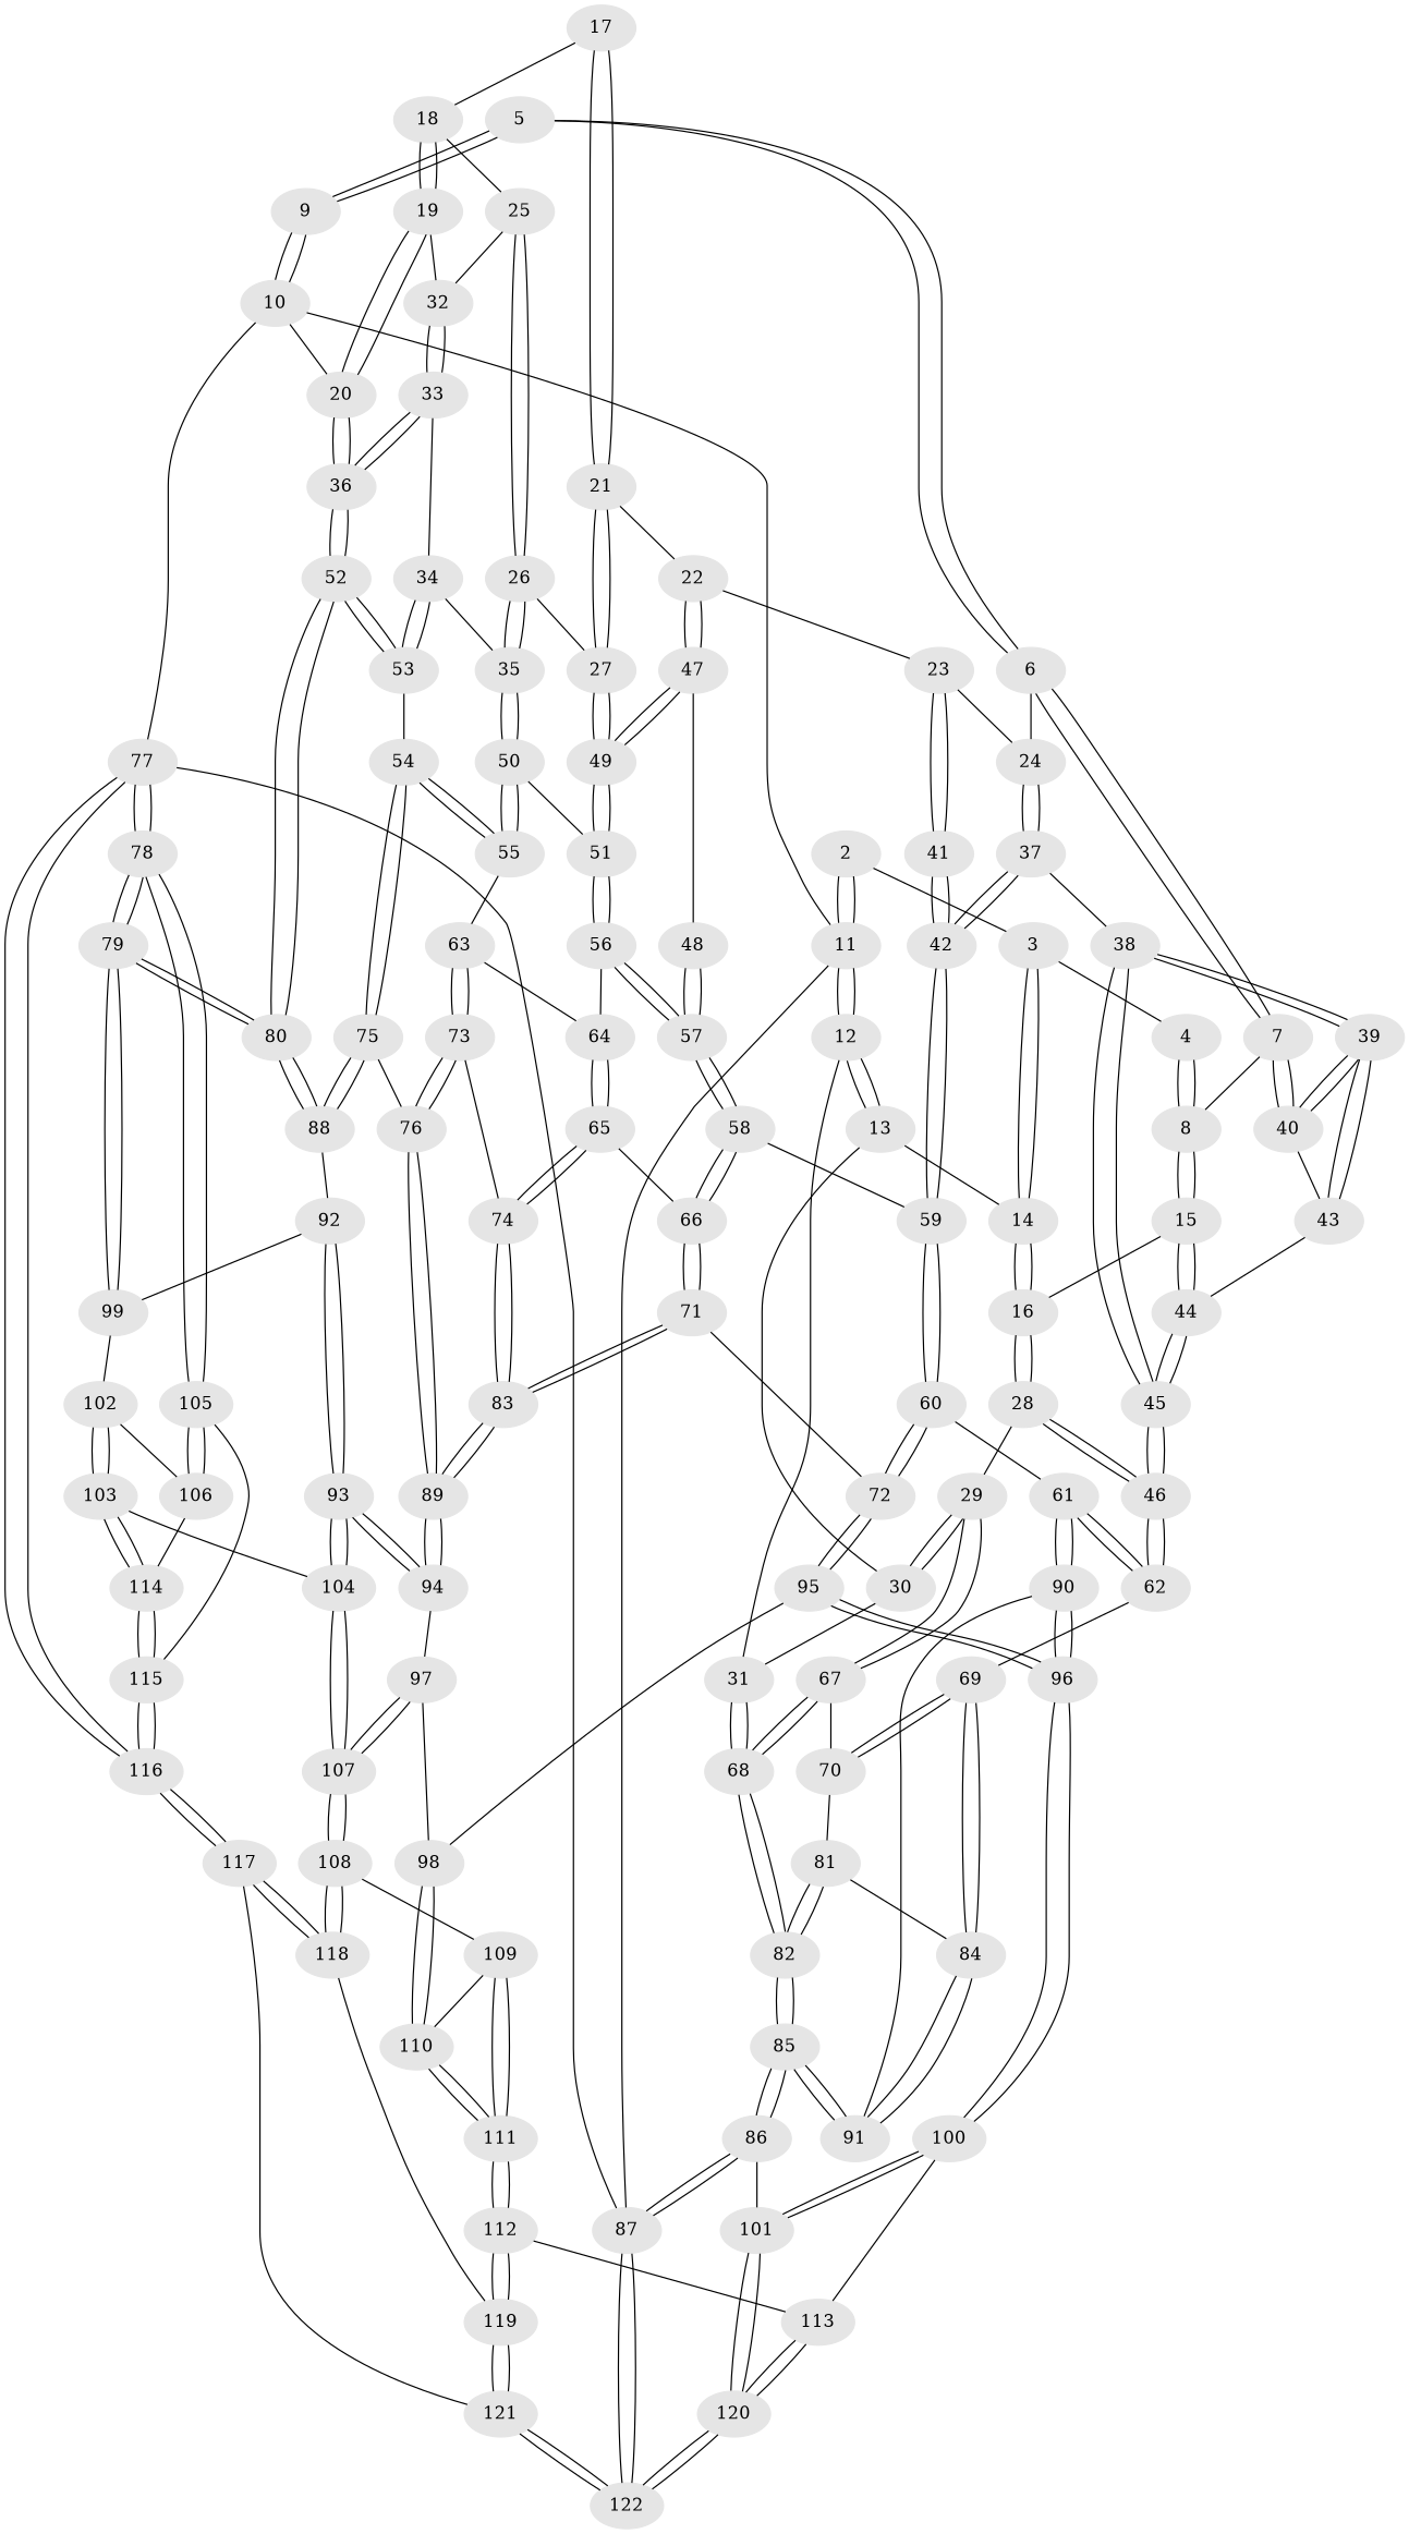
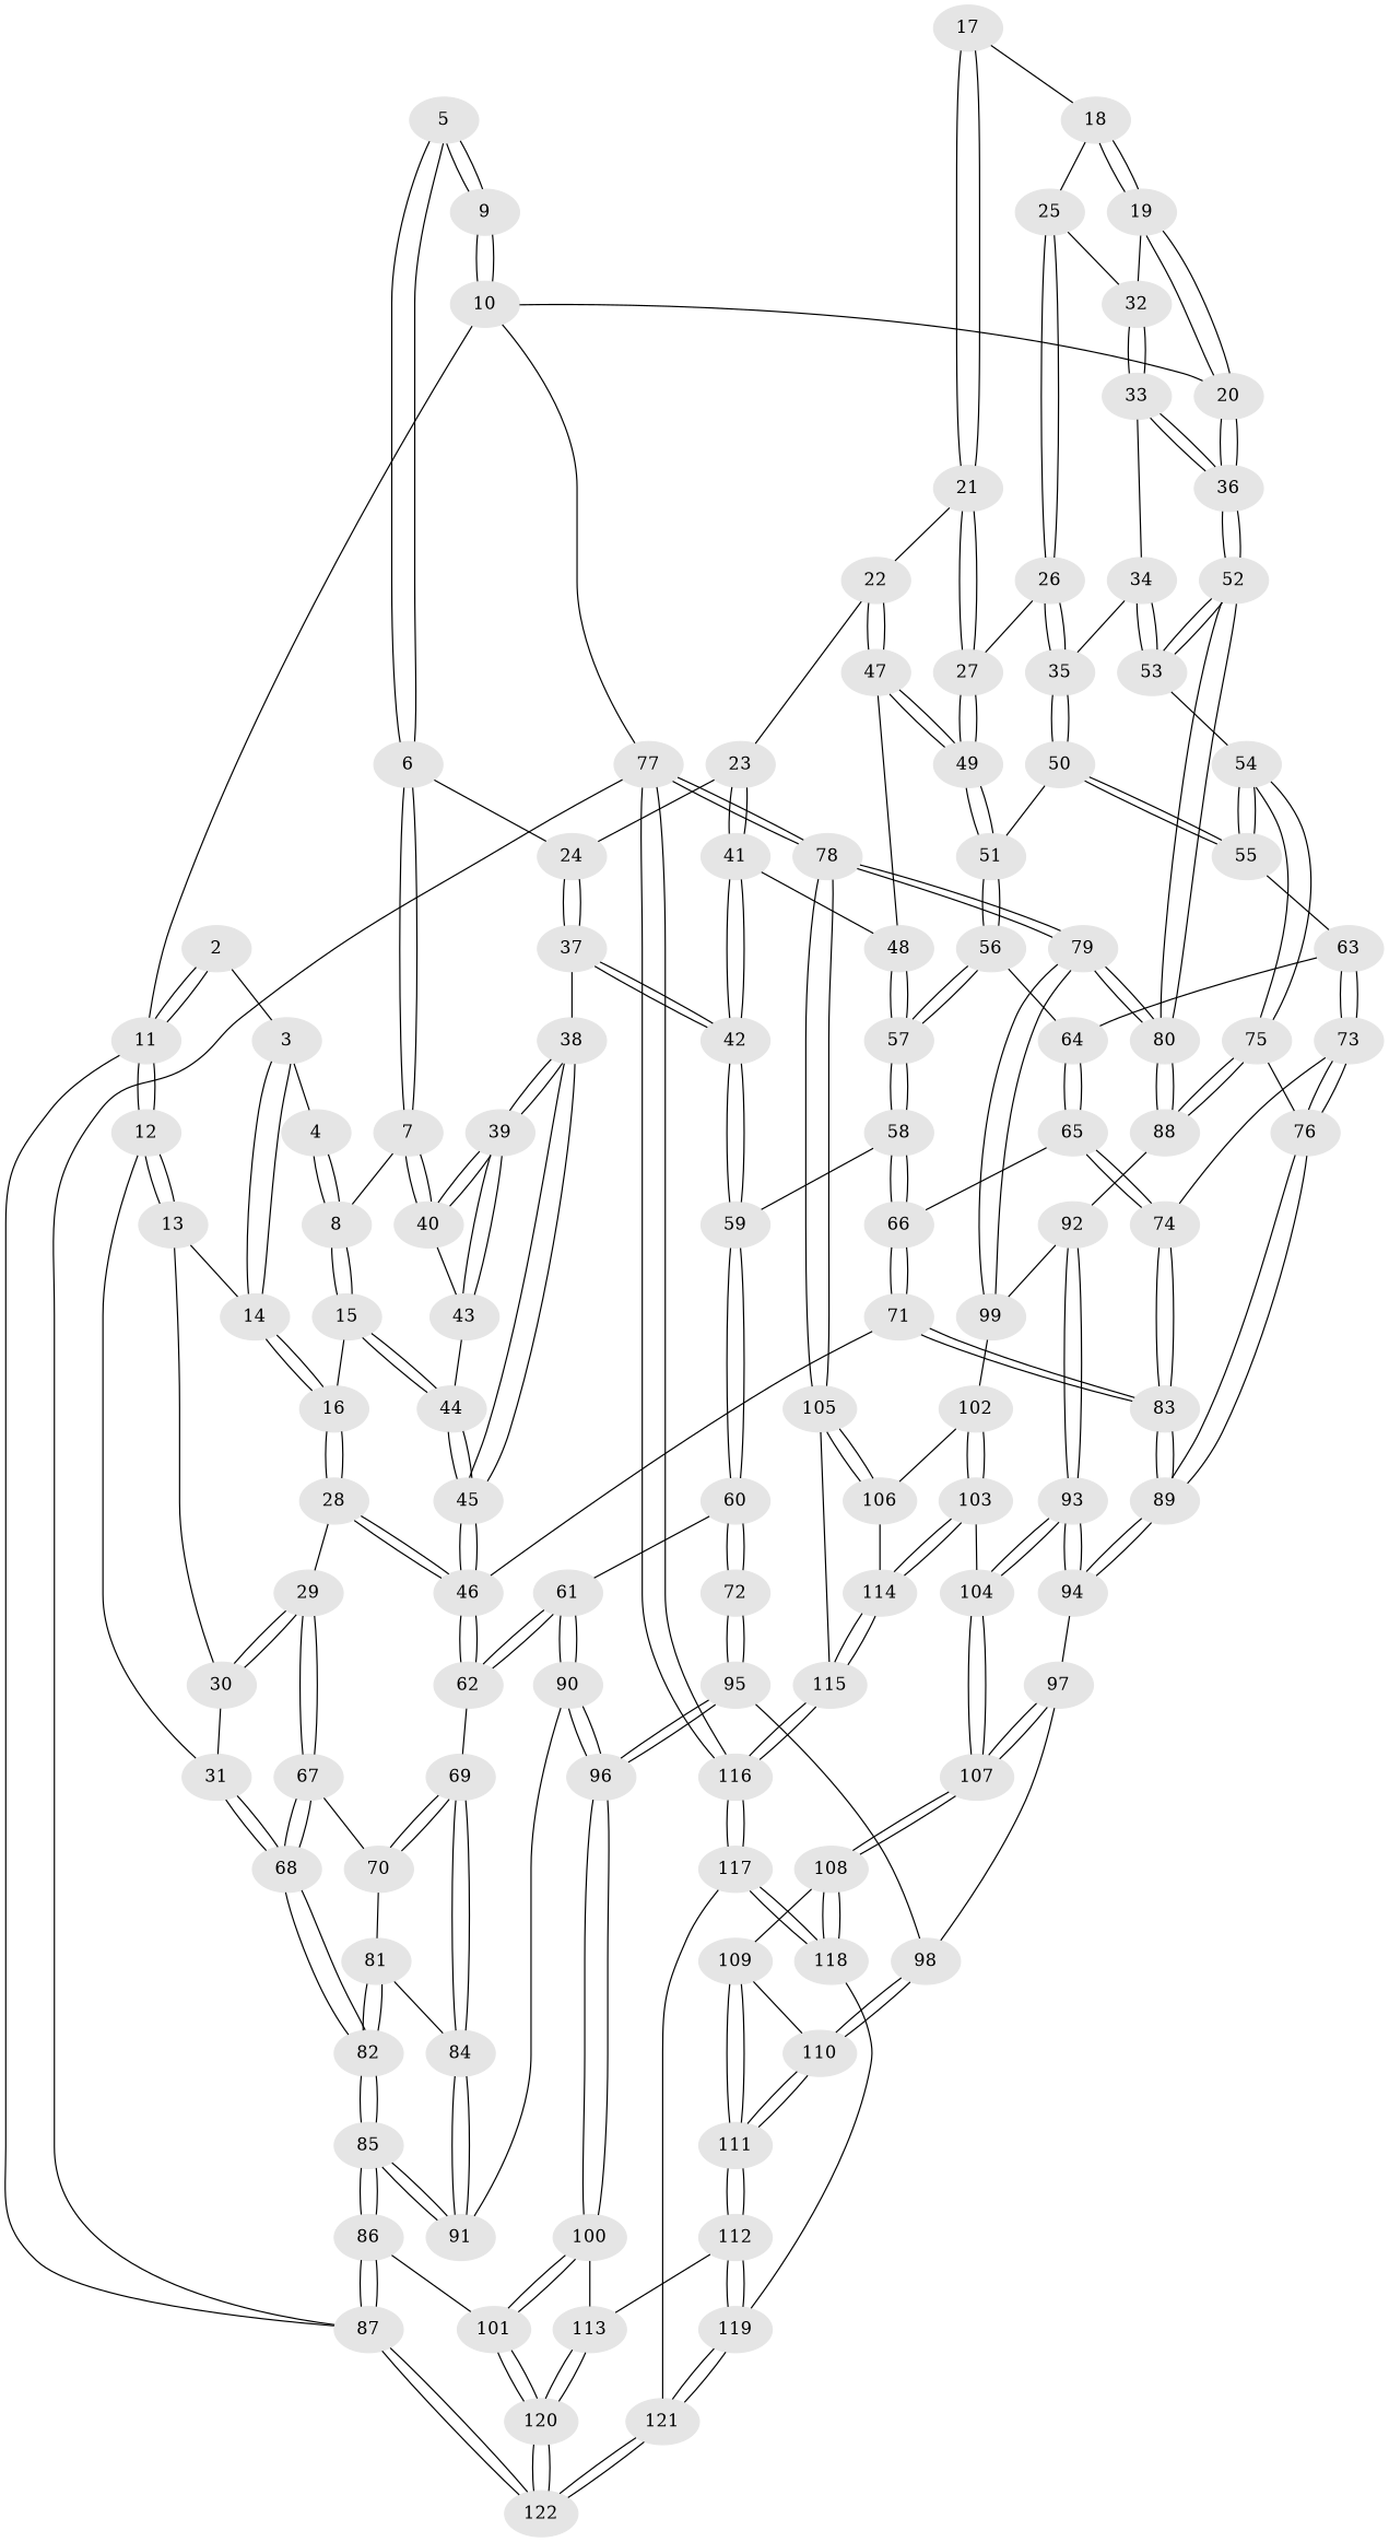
  graph {
    fontname="DejaVu Serif"
    node [color=gray90 fontname="DejaVu Serif" style=filled]
    edge [fontname="DejaVu Serif"]
    2
    3
    11
    5
    6
    9
    4
    14
    12
    87
    8
    16
    15
    7
    24
    10
    40
    37
    43
    44
    20
    77
    36
    78
    116
    13
    31
    122
    30
    68
    28
    45
    29
    46
    17
    18
    21
    19
    25
    22
    27
    32
    26
    33
    52
    23
    47
    49
    41
    48
    42
    38
    35
    50
    51
    67
    62
    70
    82
    34
    53
    54
    55
    80
    39
    59
    57
    60
    69
    58
    56
    63
    64
    88
    75
    76
    73
    65
    66
    71
    61
    72
    90
    95
    91
    96
    84
    74
    83
    81
    85
    89
    98
    92
    94
    79
    105
    117
    99
    106
    115
    102
    86
    101
    120
    93
    97
    100
    104
    107
    110
    113
    108
    111
    103
    114
    109
    118
    119
    112
    121
    2 -- 3
    2 -- 11
    2 -- 11
    3 -- 4
    3 -- 14
    3 -- 14
    11 -- 12
    11 -- 12
    11 -- 87
    5 -- 6
    5 -- 6
    5 -- 9
    5 -- 9
    6 -- 7
    6 -- 7
    6 -- 24
    9 -- 10
    9 -- 10
    4 -- 8
    4 -- 8
    14 -- 16
    14 -- 16
    12 -- 13
    12 -- 13
    12 -- 31
    87 -- 122
    87 -- 122
    8 -- 15
    8 -- 15
    16 -- 28
    16 -- 28
    15 -- 16
    15 -- 44
    15 -- 44
    7 -- 8
    7 -- 40
    7 -- 40
    24 -- 37
    24 -- 37
    10 -- 11
    10 -- 20
    10 -- 77
    40 -- 43
    37 -- 42
    37 -- 42
    37 -- 38
    43 -- 44
    44 -- 45
    44 -- 45
    20 -- 36
    20 -- 36
    77 -- 87
    77 -- 78
    77 -- 78
    77 -- 116
    77 -- 116
    36 -- 52
    36 -- 52
    78 -- 79
    78 -- 79
    78 -- 105
    78 -- 105
    116 -- 117
    116 -- 117
    13 -- 14
    13 -- 30
    31 -- 68
    31 -- 68
    30 -- 31
    68 -- 82
    68 -- 82
    28 -- 29
    28 -- 46
    28 -- 46
    45 -- 46
    45 -- 46
    29 -- 30
    29 -- 30
    29 -- 67
    29 -- 67
    46 -- 62
    46 -- 62
    17 -- 18
    17 -- 21
    17 -- 21
    18 -- 19
    18 -- 19
    18 -- 25
    21 -- 22
    21 -- 27
    21 -- 27
    19 -- 20
    19 -- 20
    19 -- 32
    25 -- 32
    25 -- 26
    25 -- 26
    22 -- 23
    22 -- 47
    22 -- 47
    27 -- 49
    27 -- 49
    32 -- 33
    32 -- 33
    26 -- 27
    26 -- 35
    26 -- 35
    33 -- 36
    33 -- 36
    33 -- 34
    52 -- 53
    52 -- 53
    52 -- 80
    52 -- 80
    23 -- 24
    23 -- 41
    23 -- 41
    47 -- 49
    47 -- 49
    47 -- 48
    49 -- 51
    49 -- 51
+   41 -- 48
    41 -- 42
    41 -- 42
    48 -- 57
    48 -- 57
    42 -- 59
    42 -- 59
    38 -- 45
    38 -- 45
    38 -- 39
    38 -- 39
    35 -- 50
    35 -- 50
    50 -- 51
    50 -- 55
    50 -- 55
    51 -- 56
    51 -- 56
    67 -- 68
    67 -- 68
    67 -- 70
    62 -- 69
    70 -- 81
    82 -- 85
    82 -- 85
    34 -- 35
    34 -- 53
    34 -- 53
    53 -- 54
    54 -- 55
    54 -- 55
    54 -- 75
    54 -- 75
    55 -- 63
    80 -- 88
    80 -- 88
    39 -- 40
    39 -- 40
    39 -- 43
    39 -- 43
    59 -- 60
    59 -- 60
    57 -- 58
    57 -- 58
    60 -- 61
    60 -- 72
    60 -- 72
    69 -- 70
    69 -- 70
    69 -- 84
    69 -- 84
    58 -- 59
    58 -- 66
    58 -- 66
    56 -- 57
    56 -- 57
    56 -- 64
    63 -- 64
    63 -- 73
    63 -- 73
    64 -- 65
    64 -- 65
    88 -- 92
    75 -- 88
    75 -- 88
    75 -- 76
    76 -- 89
    76 -- 89
    73 -- 76
    73 -- 76
    73 -- 74
    65 -- 66
    65 -- 74
    65 -- 74
    66 -- 71
    66 -- 71
-   71 -- 72
+   71 -- 46
    71 -- 83
    71 -- 83
    61 -- 62
    61 -- 62
    61 -- 90
    61 -- 90
    72 -- 95
    72 -- 95
    90 -- 91
    90 -- 96
    90 -- 96
    95 -- 96
    95 -- 96
    95 -- 98
    96 -- 100
    96 -- 100
    84 -- 91
    84 -- 91
    74 -- 83
    74 -- 83
    83 -- 89
    83 -- 89
    81 -- 82
    81 -- 82
    81 -- 84
    85 -- 91
    85 -- 91
    85 -- 86
    85 -- 86
    89 -- 94
    89 -- 94
    98 -- 110
    98 -- 110
    92 -- 99
    92 -- 93
    92 -- 93
    94 -- 97
    79 -- 80
    79 -- 80
    79 -- 99
    79 -- 99
    105 -- 106
    105 -- 106
    105 -- 115
    117 -- 118
    117 -- 118
    117 -- 121
    99 -- 102
    106 -- 114
    115 -- 116
    115 -- 116
    102 -- 106
    102 -- 103
    102 -- 103
    86 -- 87
    86 -- 87
    86 -- 101
    101 -- 120
    101 -- 120
    120 -- 122
    120 -- 122
    93 -- 94
    93 -- 94
    93 -- 104
    93 -- 104
    97 -- 98
    97 -- 107
    97 -- 107
    100 -- 101
    100 -- 101
    100 -- 113
    104 -- 107
    104 -- 107
    107 -- 108
    107 -- 108
    110 -- 111
    110 -- 111
    113 -- 120
    113 -- 120
    108 -- 109
    108 -- 118
    108 -- 118
    111 -- 112
    111 -- 112
    103 -- 104
    103 -- 114
    103 -- 114
    114 -- 115
    114 -- 115
    109 -- 110
    109 -- 111
    109 -- 111
    118 -- 119
    119 -- 121
    119 -- 121
    112 -- 113
    112 -- 119
    112 -- 119
    121 -- 122
    121 -- 122
  }
